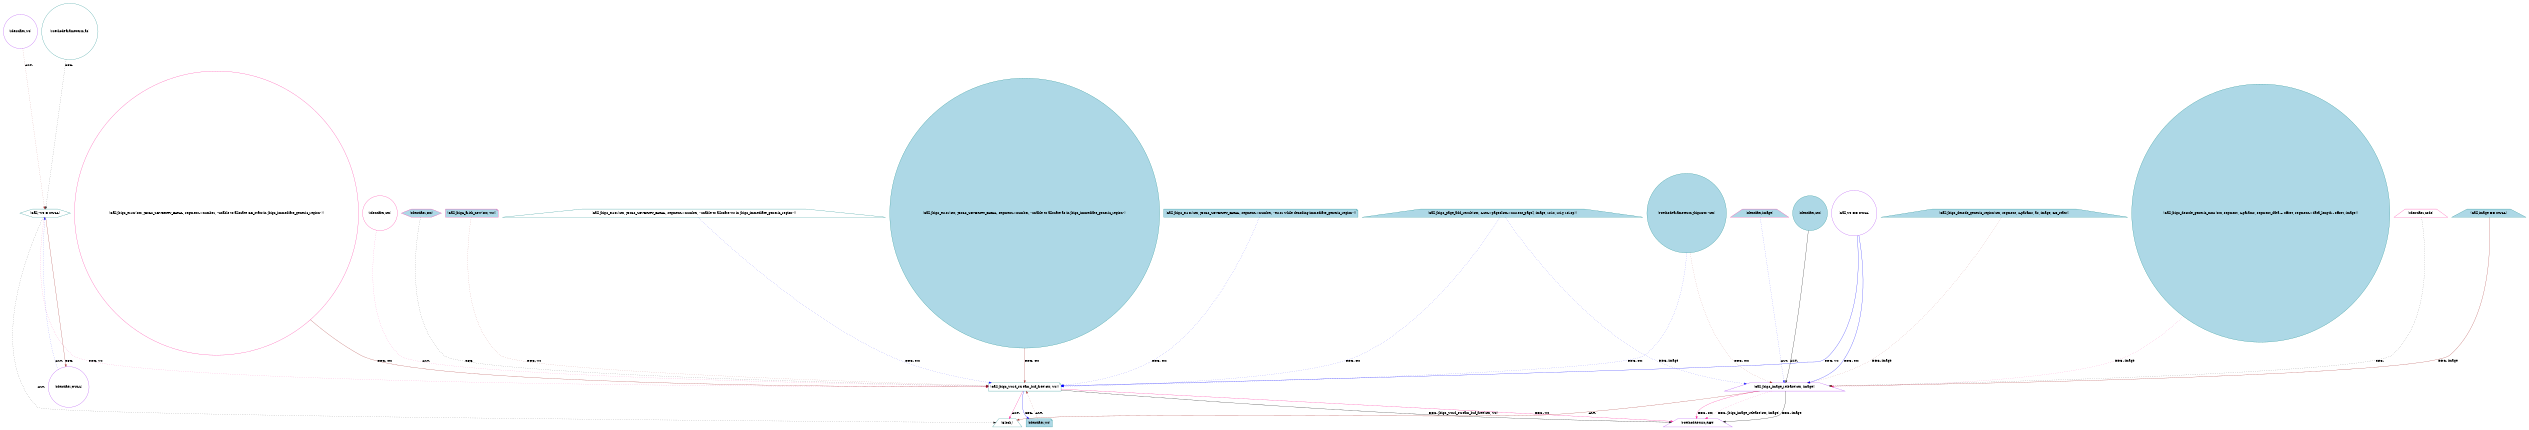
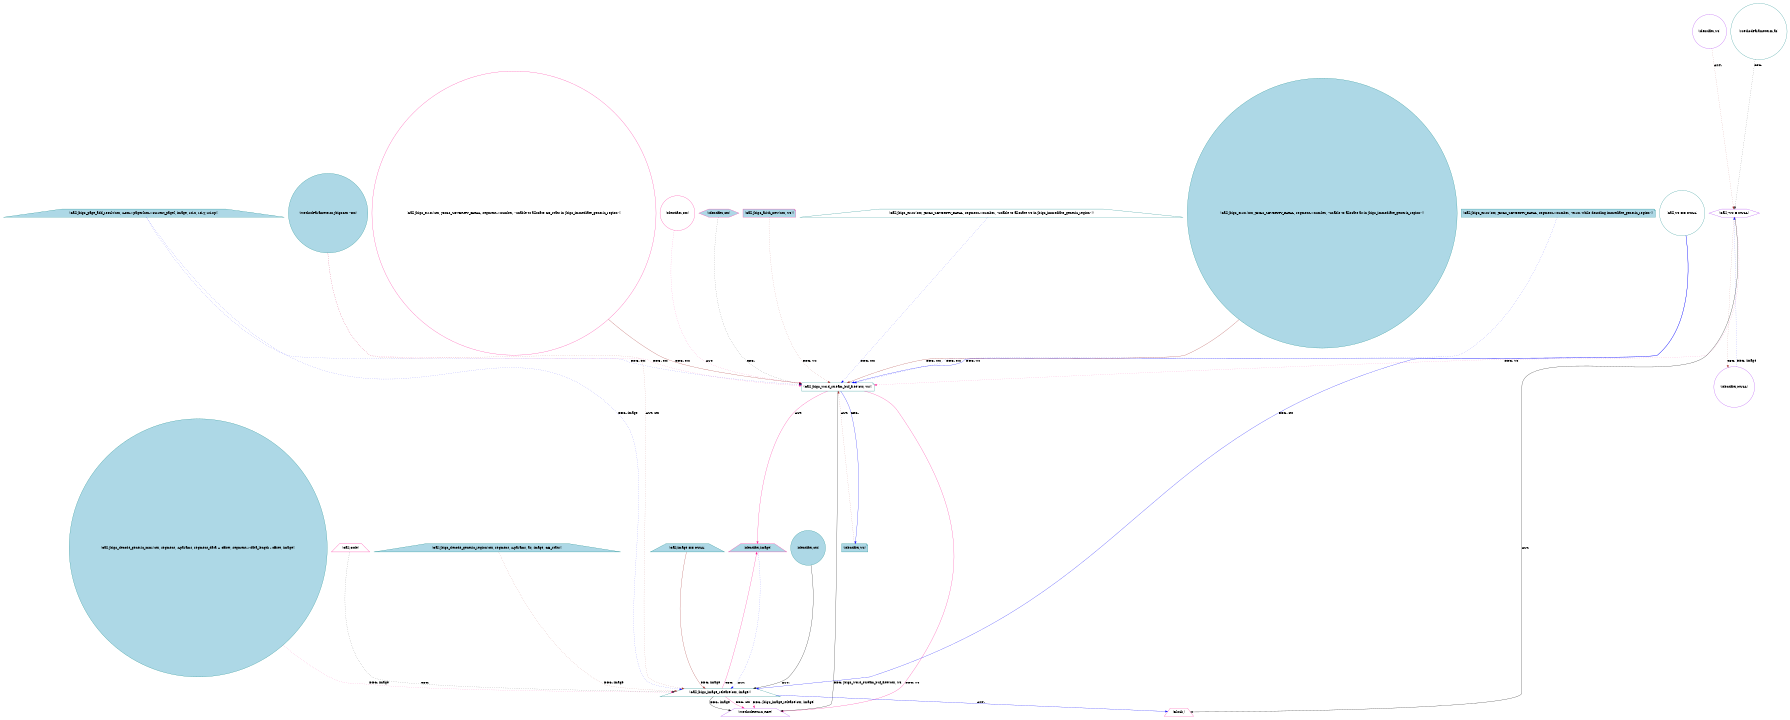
  digraph {
    node [color=teal fillcolor=white shape=circle style=filled]
    edge [color=brown style=dotted]
-   n1 [label="(Call,*ws = NULL)" shape=hexagon]
+   n1 [color=purple label="(Call,*ws = NULL)" shape=hexagon]
    n2 [label="(Call,jbig2_word_stream_buf_free(ctx, ws))" shape=note]
-   n3 [label="(Block,)" shape=trapezium]
+   n3 [color=deeppink label="(Block,)" shape=trapezium]
    n4 [color=purple label="(Identifier,NULL)"]
    n5 [color=purple label="(MethodReturn,RET)" shape=trapezium]
    n6 [fillcolor=lightblue label="(Identifier,ws)" shape=note]
-   n7 [color=purple label="(Call,jbig2_image_release(ctx, image))" shape=trapezium]
+   n7 [label="(Call,jbig2_image_release(ctx, image))" shape=trapezium]
    n8 [color=deeppink fillcolor=lightblue label="(Identifier,image)" shape=trapezium]
    n9 [fillcolor=lightblue label="(Call,jbig2_page_add_result(ctx, &ctx->pages[ctx->current_page], image, rsi.x, rsi.y, rsi.op))" shape=trapezium]
    n10 [fillcolor=lightblue label="(Identifier,ctx)"]
    n11 [fillcolor=lightblue label="(Call,jbig2_error(ctx, JBIG2_SEVERITY_FATAL, segment->number, \"error while decoding immediate_generic_region\"))" shape=note]
    n12 [color=deeppink label="(Call,jbig2_error(ctx, JBIG2_SEVERITY_FATAL, segment->number, \"unable to allocate GB_stats in jbig2_immediate_generic_region\"))"]
    n13 [fillcolor=lightblue label="(Call,jbig2_decode_generic_region(ctx, segment, &params, as, image, GB_stats))" shape=trapezium]
-   n14 [color=purple label="(Call,ws == NULL)"]
+   n14 [label="(Call,ws == NULL)"]
    n15 [color=deeppink label="(Identifier,ctx)"]
    n16 [color=deeppink fillcolor=lightblue label="(Identifier,ctx)" shape=hexagon]
    n17 [fillcolor=lightblue label="(Call,jbig2_decode_generic_mmr(ctx, segment, &params, segment_data + offset, segment->data_length - offset, image))"]
    n18 [color=purple label="(Identifier,ws)"]
-   n19 [color=deeppink label="(Identifier,code)" shape=trapezium]
+   n19 [color=deeppink label="(Call,code)" shape=trapezium]
    n20 [color=deeppink fillcolor=lightblue label="(Call,jbig6_arith_new(ctx, ws))" shape=note]
    n21 [fillcolor=lightblue label="(Call,image == NULL)" shape=trapezium]
    n22 [label="(Call,jbig2_error(ctx, JBIG2_SEVERITY_FATAL, segment->number, \"unable to allocate ws in jbig2_immediate_generic_region\"))" shape=trapezium]
    n23 [fillcolor=lightblue label="(MethodParameterIn,Jbig2Ctx *ctx)"]
    n24 [fillcolor=lightblue label="(Call,jbig2_error(ctx, JBIG2_SEVERITY_FATAL, segment->number, \"unable to allocate as in jbig2_immediate_generic_region\"))"]
    n25 [label="(MethodParameterIn,as)"]
    n1 -> n2 [color=deeppink label="DDG: ws"]
-   n1 -> n3 [color=black label="AST: "]
-   n1 -> n4 [label="CFG: " style=solid]
-   n2 -> n3 [color=deeppink label="AST: " style=solid]
+   n1 -> n3 [color=black label="AST: " style=solid]
+   n1 -> n4 [label="CFG: "]
+   n2 -> n8 [color=deeppink label="AST: " style=solid]
    n2 -> n5 [color=deeppink label="DDG: ws" style=solid]
    n2 -> n5 [color=black label="DDG: jbig2_word_stream_buf_free(ctx, ws)" style=solid]
    n2 -> n6 [color=blue label="CFG: " style=solid]
-   n4 -> n1 [color=blue label="AST: "]
+   n4 -> n1 [color=blue label="DDG: image"]
    n6 -> n2 [label="AST: "]
-   n7 -> n3 [label="AST: " style=solid]
+   n7 -> n3 [color=blue label="AST: " style=solid]
    n7 -> n5 [color=deeppink label="DDG: ctx" style=solid]
    n7 -> n5 [color=deeppink label="DDG: jbig2_image_release(ctx, image)"]
    n7 -> n5 [color=black label="DDG: image" style=solid]
+   n7 -> n8 [color=deeppink label="CFG: " style=solid]
    n8 -> n7 [color=blue label="AST: "]
    n9 -> n2 [color=blue label="DDG: ctx"]
    n9 -> n7 [color=blue label="DDG: image"]
    n10 -> n7 [color=black label="AST: " style=solid]
    n11 -> n2 [color=blue label="DDG: ctx"]
    n12 -> n2 [label="DDG: ctx" style=solid]
    n13 -> n7 [label="DDG: image"]
    n14 -> n2 [color=blue label="DDG: ws" style=solid]
    n14 -> n7 [color=blue label="DDG: ctx" style=solid]
    n15 -> n2 [color=deeppink label="AST: "]
    n16 -> n2 [color=black label="CFG: "]
    n17 -> n7 [color=deeppink label="DDG: image"]
    n18 -> n1 [label="AST: "]
    n19 -> n7 [color=black label="CFG: "]
    n20 -> n2 [label="DDG: ws"]
    n21 -> n7 [label="DDG: image" style=solid]
    n22 -> n2 [color=blue label="DDG: ctx"]
-   n23 -> n2 [color=blue label="DDG: ctx"]
-   n23 -> n7 [label="DDG: ctx"]
+   n23 -> n2 [color=deeppink label="DDG: ctx"]
+   n23 -> n7 [label="AST: ctx"]
    n24 -> n2 [label="DDG: ctx" style=solid]
    n25 -> n1 [color=black label="CFG: "]
  }
